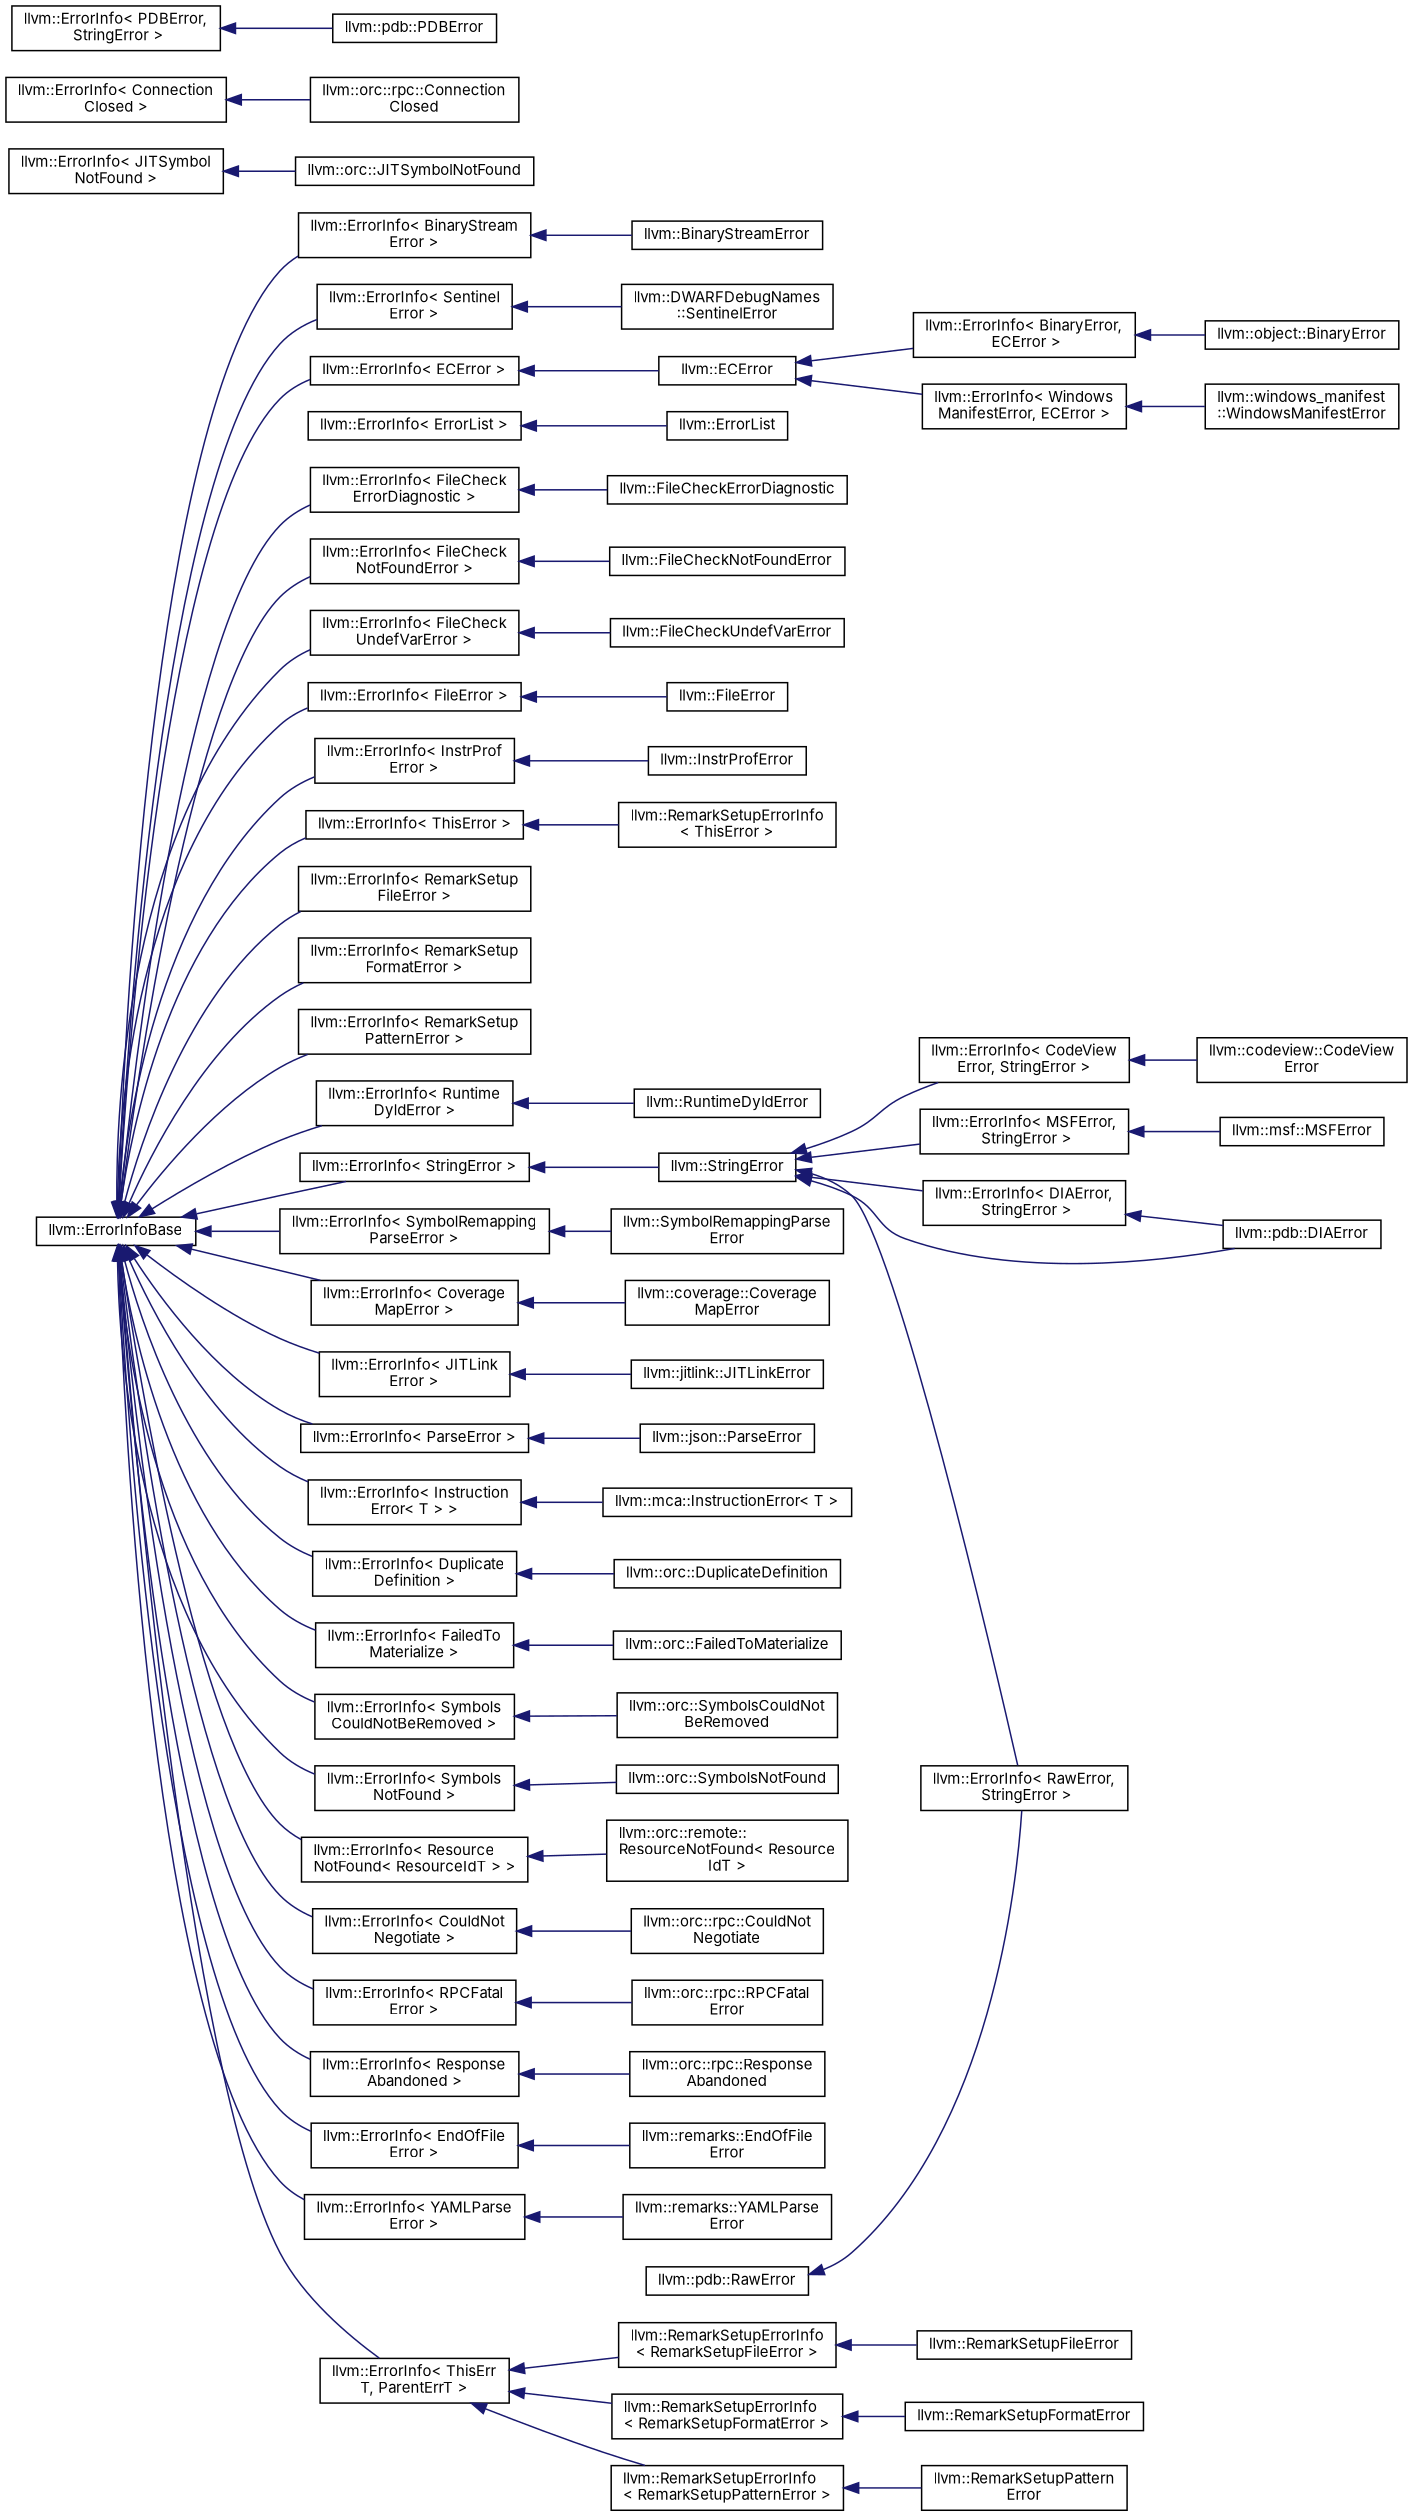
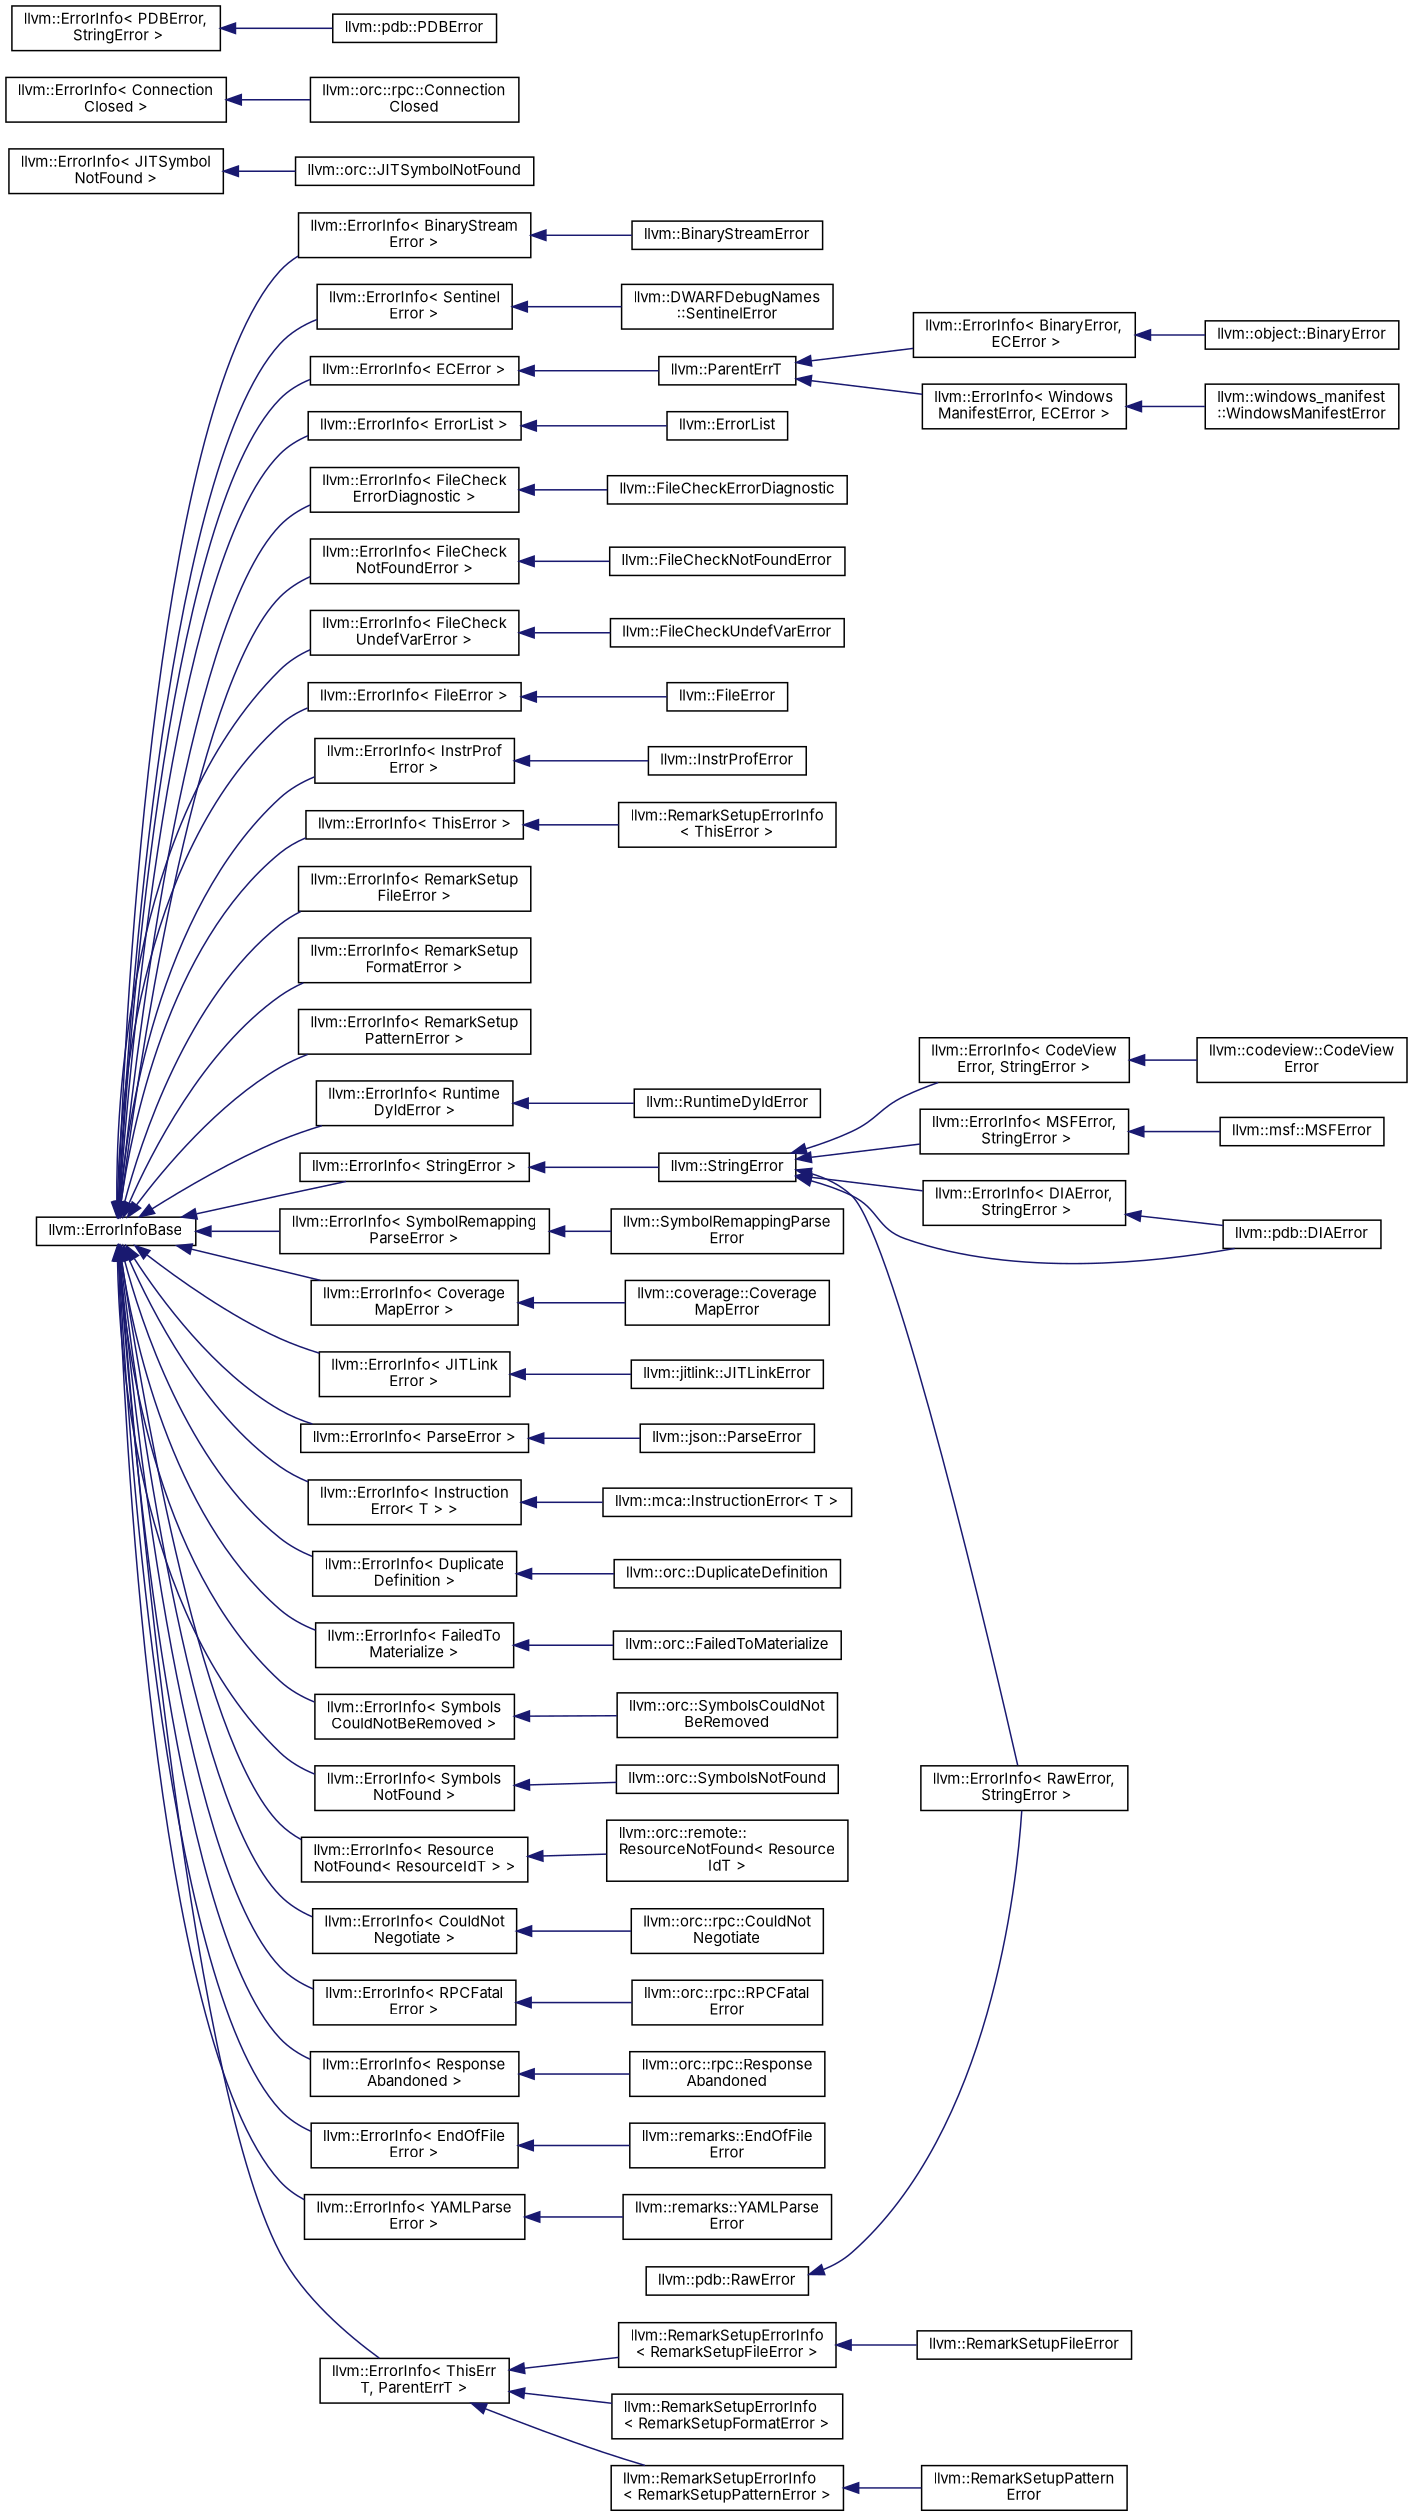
  digraph {
    fontname=Inter
    rankdir=LR
    node [color=black fontname=Inter fontsize=10 shape=box]
    edge [color=midnightblue dir=back fontname=Inter fontsize=10 labelfontname=Helvetica labelfontsize=10 style=solid]
    n1 [height=0.2 label="llvm::ErrorInfoBase" width=0.4]
    n2 [height=0.2 label="llvm::ErrorInfo\< BinaryStream\lError \>" width=0.4]
    n3 [height=0.2 label="llvm::ErrorInfo\< Sentinel\lError \>" width=0.4]
    n4 [height=0.2 label="llvm::ErrorInfo\< ECError \>" width=0.4]
    n5 [height=0.2 label="llvm::ErrorInfo\< ErrorList \>" width=0.4]
    n6 [height=0.2 label="llvm::ErrorInfo\< FileCheck\lErrorDiagnostic \>" width=0.4]
    n7 [height=0.2 label="llvm::ErrorInfo\< FileCheck\lNotFoundError \>" width=0.4]
    n8 [height=0.2 label="llvm::ErrorInfo\< FileCheck\lUndefVarError \>" width=0.4]
    n9 [height=0.2 label="llvm::ErrorInfo\< FileError \>" width=0.4]
    n10 [height=0.2 label="llvm::ErrorInfo\< InstrProf\lError \>" width=0.4]
    n11 [height=0.2 label="llvm::ErrorInfo\< ThisError \>" width=0.4]
    n12 [height=0.2 label="llvm::ErrorInfo\< RemarkSetup\lFileError \>" width=0.4]
    n13 [height=0.2 label="llvm::ErrorInfo\< RemarkSetup\lFormatError \>" width=0.4]
    n14 [height=0.2 label="llvm::ErrorInfo\< RemarkSetup\lPatternError \>" width=0.4]
    n15 [height=0.2 label="llvm::ErrorInfo\< Runtime\lDyldError \>" width=0.4]
    n16 [height=0.2 label="llvm::ErrorInfo\< StringError \>" width=0.4]
    n17 [height=0.2 label="llvm::ErrorInfo\< SymbolRemapping\lParseError \>" width=0.4]
    n18 [height=0.2 label="llvm::ErrorInfo\< Coverage\lMapError \>" width=0.4]
    n19 [height=0.2 label="llvm::ErrorInfo\< JITLink\lError \>" width=0.4]
    n20 [height=0.2 label="llvm::ErrorInfo\< ParseError \>" width=0.4]
    n21 [height=0.2 label="llvm::ErrorInfo\< Instruction\lError\< T \> \>" width=0.4]
    n22 [height=0.2 label="llvm::ErrorInfo\< Duplicate\lDefinition \>" width=0.4]
    n23 [height=0.2 label="llvm::ErrorInfo\< FailedTo\lMaterialize \>" width=0.4]
    n24 [height=0.2 label="llvm::ErrorInfo\< Symbols\lCouldNotBeRemoved \>" width=0.4]
    n25 [height=0.2 label="llvm::ErrorInfo\< Symbols\lNotFound \>" width=0.4]
    n26 [height=0.2 label="llvm::ErrorInfo\< Resource\lNotFound\< ResourceIdT \> \>" width=0.4]
    n27 [height=0.2 label="llvm::ErrorInfo\< CouldNot\lNegotiate \>" width=0.4]
    n28 [height=0.2 label="llvm::ErrorInfo\< RPCFatal\lError \>" width=0.4]
    n29 [height=0.2 label="llvm::ErrorInfo\< Response\lAbandoned \>" width=0.4]
    n30 [height=0.2 label="llvm::ErrorInfo\< EndOfFile\lError \>" width=0.4]
    n31 [height=0.2 label="llvm::ErrorInfo\< YAMLParse\lError \>" width=0.4]
    n32 [height=0.2 label="llvm::ErrorInfo\< ThisErr\lT, ParentErrT \>" width=0.4]
    n33 [height=0.2 label="llvm::BinaryStreamError" width=0.4]
    n34 [height=0.2 label="llvm::DWARFDebugNames\l::SentinelError" width=0.4]
-   n35 [height=0.2 label="llvm::ECError" width=0.4]
+   n35 [height=0.2 label="llvm::ParentErrT" width=0.4]
    n36 [height=0.2 label="llvm::ErrorList" width=0.4]
    n37 [height=0.2 label="llvm::FileCheckErrorDiagnostic" width=0.4]
    n38 [height=0.2 label="llvm::FileCheckNotFoundError" width=0.4]
    n39 [height=0.2 label="llvm::FileCheckUndefVarError" width=0.4]
    n40 [height=0.2 label="llvm::FileError" width=0.4]
    n41 [height=0.2 label="llvm::InstrProfError" width=0.4]
    n42 [height=0.2 label="llvm::RemarkSetupErrorInfo\l\< ThisError \>" width=0.4]
    n43 [height=0.2 label="llvm::RuntimeDyldError" width=0.4]
    n44 [height=0.2 label="llvm::StringError" width=0.4]
    n45 [height=0.2 label="llvm::SymbolRemappingParse\lError" width=0.4]
    n46 [height=0.2 label="llvm::coverage::Coverage\lMapError" width=0.4]
    n47 [height=0.2 label="llvm::jitlink::JITLinkError" width=0.4]
    n48 [height=0.2 label="llvm::json::ParseError" width=0.4]
    n49 [height=0.2 label="llvm::mca::InstructionError\< T \>" width=0.4]
    n50 [height=0.2 label="llvm::orc::DuplicateDefinition" width=0.4]
    n51 [height=0.2 label="llvm::orc::FailedToMaterialize" width=0.4]
    n52 [height=0.2 label="llvm::ErrorInfo\< JITSymbol\lNotFound \>" width=0.4]
    n53 [height=0.2 label="llvm::orc::JITSymbolNotFound" width=0.4]
    n54 [height=0.2 label="llvm::orc::SymbolsCouldNot\lBeRemoved" width=0.4]
    n55 [height=0.2 label="llvm::orc::SymbolsNotFound" width=0.4]
    n56 [height=0.2 label="llvm::orc::remote::\lResourceNotFound\< Resource\lIdT \>" width=0.4]
    n57 [height=0.2 label="llvm::ErrorInfo\< Connection\lClosed \>" width=0.4]
    n58 [height=0.2 label="llvm::orc::rpc::Connection\lClosed" width=0.4]
    n59 [height=0.2 label="llvm::orc::rpc::CouldNot\lNegotiate" width=0.4]
    n60 [height=0.2 label="llvm::orc::rpc::RPCFatal\lError" width=0.4]
    n61 [height=0.2 label="llvm::orc::rpc::Response\lAbandoned" width=0.4]
    n62 [height=0.2 label="llvm::remarks::EndOfFile\lError" width=0.4]
    n63 [height=0.2 label="llvm::remarks::YAMLParse\lError" width=0.4]
    n64 [height=0.2 label="llvm::RemarkSetupErrorInfo\l\< RemarkSetupFileError \>" width=0.4]
    n65 [height=0.2 label="llvm::RemarkSetupErrorInfo\l\< RemarkSetupFormatError \>" width=0.4]
    n66 [height=0.2 label="llvm::RemarkSetupErrorInfo\l\< RemarkSetupPatternError \>" width=0.4]
    n67 [height=0.2 label="llvm::ErrorInfo\< BinaryError,\l ECError \>" width=0.4]
    n68 [height=0.2 label="llvm::ErrorInfo\< Windows\lManifestError, ECError \>" width=0.4]
    n69 [height=0.2 label="llvm::object::BinaryError" width=0.4]
    n70 [height=0.2 label="llvm::windows_manifest\l::WindowsManifestError" width=0.4]
    n71 [height=0.2 label="llvm::ErrorInfo\< CodeView\lError, StringError \>" width=0.4]
    n72 [height=0.2 label="llvm::ErrorInfo\< MSFError,\l StringError \>" width=0.4]
    n73 [height=0.2 label="llvm::ErrorInfo\< DIAError,\l StringError \>" width=0.4]
    n74 [height=0.2 label="llvm::ErrorInfo\< RawError,\l StringError \>" width=0.4]
    n75 [height=0.2 label="llvm::pdb::DIAError" width=0.4]
    n76 [height=0.2 label="llvm::codeview::CodeView\lError" width=0.4]
    n77 [height=0.2 label="llvm::msf::MSFError" width=0.4]
    n78 [height=0.2 label="llvm::ErrorInfo\< PDBError,\l StringError \>" width=0.4]
    n79 [height=0.2 label="llvm::pdb::PDBError" width=0.4]
    n80 [height=0.2 label="llvm::pdb::RawError" width=0.4]
    n81 [height=0.2 label="llvm::RemarkSetupFileError" width=0.4]
-   n82 [height=0.2 label="llvm::RemarkSetupFormatError" width=0.4]
    n83 [height=0.2 label="llvm::RemarkSetupPattern\lError" width=0.4]
    n1 -> n2
    n1 -> n3
    n1 -> n4
+   n1 -> n5
    n1 -> n6
    n1 -> n7
    n1 -> n8
    n1 -> n9
    n1 -> n10
    n1 -> n11
    n1 -> n12
    n1 -> n13
    n1 -> n14
    n1 -> n15
    n1 -> n16
    n1 -> n17
    n1 -> n18
    n1 -> n19
    n1 -> n20
    n1 -> n21
    n1 -> n22
    n1 -> n23
    n1 -> n24
    n1 -> n25
    n1 -> n26
    n1 -> n27
    n1 -> n28
    n1 -> n29
    n1 -> n30
    n1 -> n31
    n1 -> n32
    n2 -> n33
    n3 -> n34
    n4 -> n35
    n5 -> n36
    n6 -> n37
    n7 -> n38
    n8 -> n39
    n9 -> n40
    n10 -> n41
    n11 -> n42
    n15 -> n43
    n16 -> n44
    n17 -> n45
    n18 -> n46
    n19 -> n47
    n20 -> n48
    n21 -> n49
    n22 -> n50
    n23 -> n51
    n24 -> n54
    n25 -> n55
    n26 -> n56
    n27 -> n59
    n28 -> n60
    n29 -> n61
    n30 -> n62
    n31 -> n63
    n32 -> n64
    n32 -> n65
    n32 -> n66
    n35 -> n67
    n35 -> n68
    n44 -> n71
    n44 -> n72
    n44 -> n73
    n44 -> n74
    n44 -> n75
    n52 -> n53
    n57 -> n58
    n64 -> n81
-   n65 -> n82
    n66 -> n83
    n67 -> n69
    n68 -> n70
    n71 -> n76
    n72 -> n77
    n73 -> n75
    n78 -> n79
    n80 -> n74
  }
